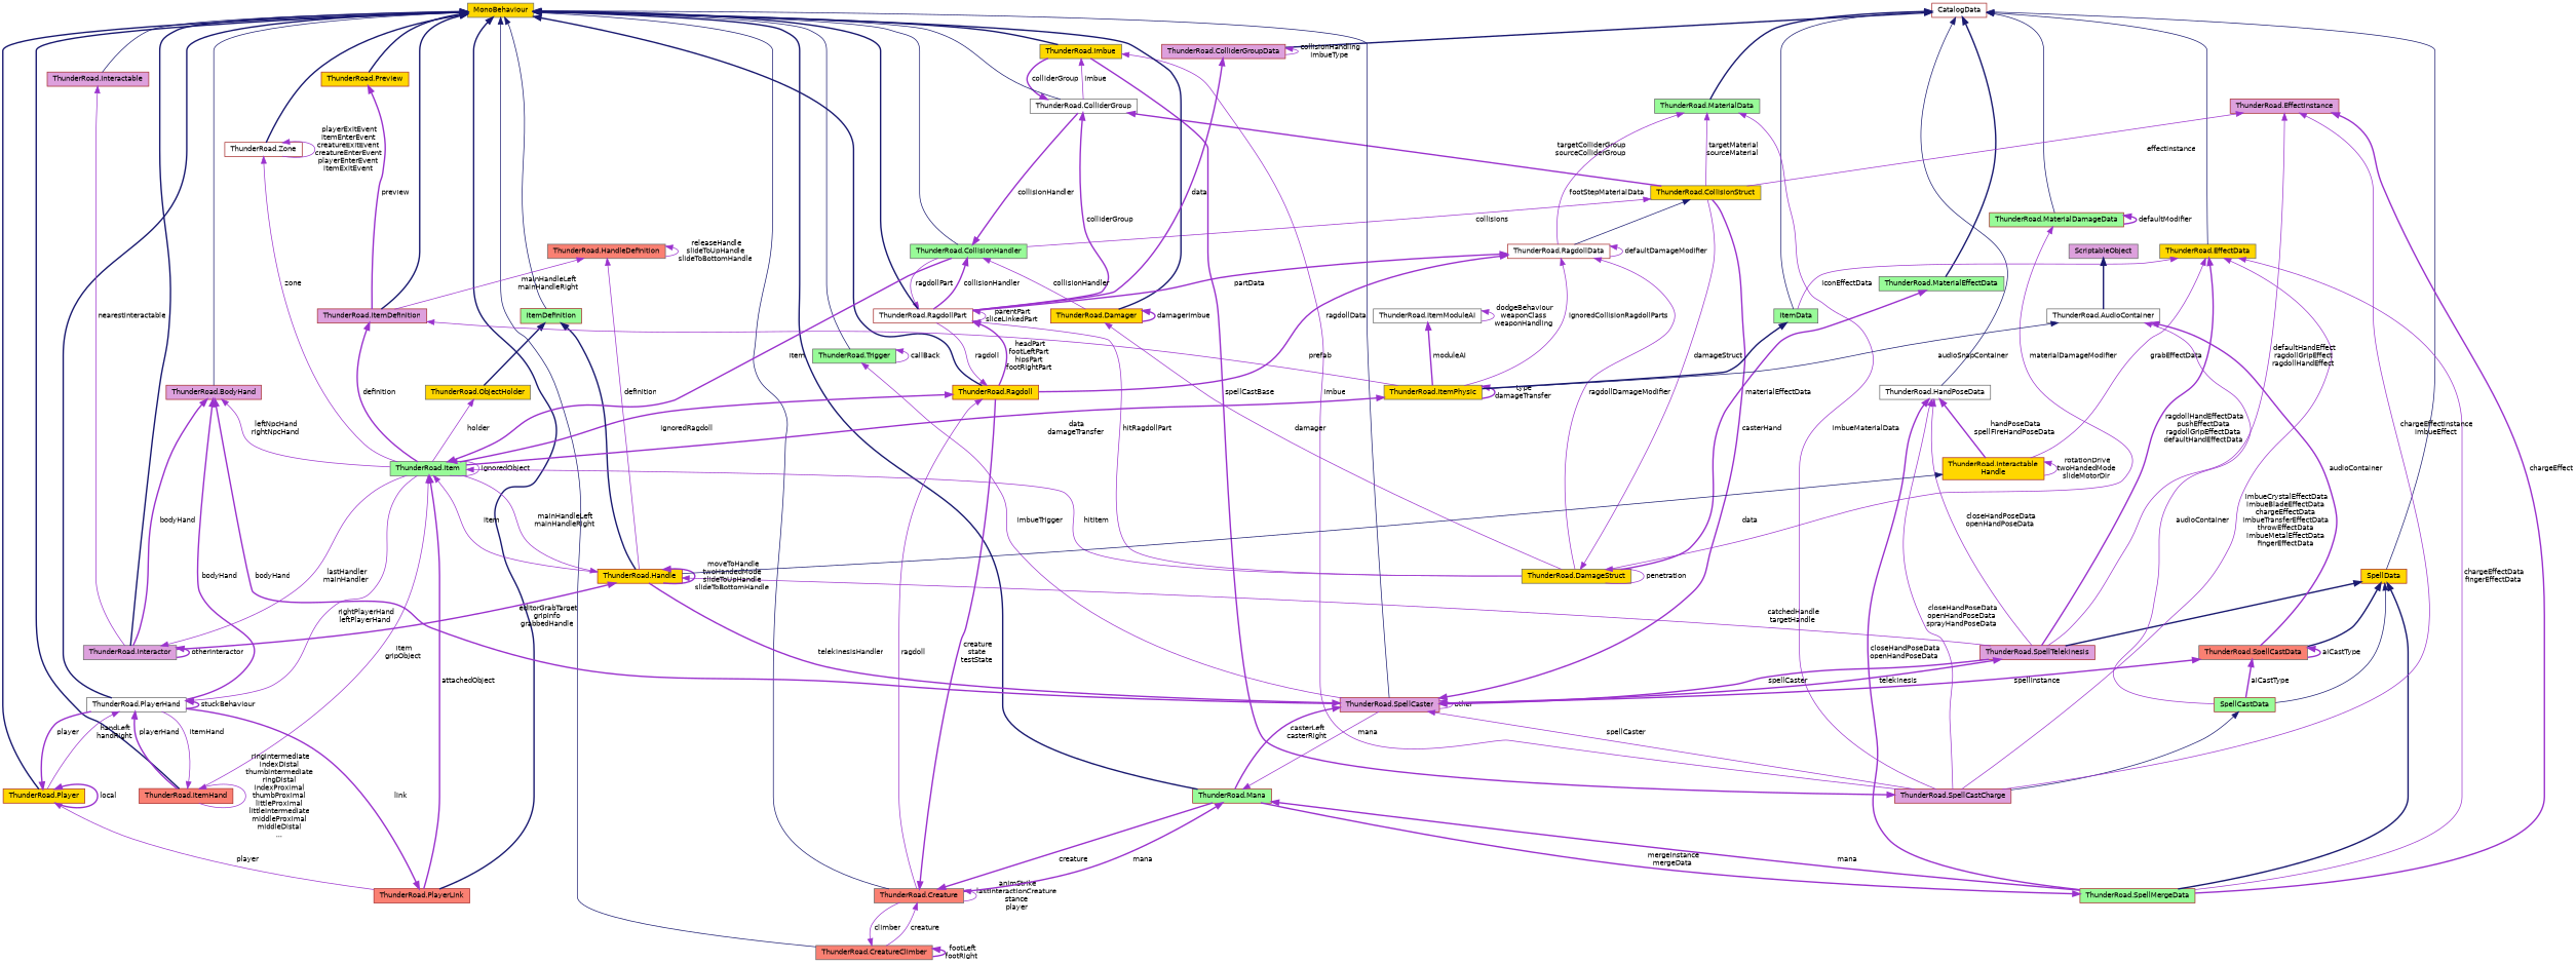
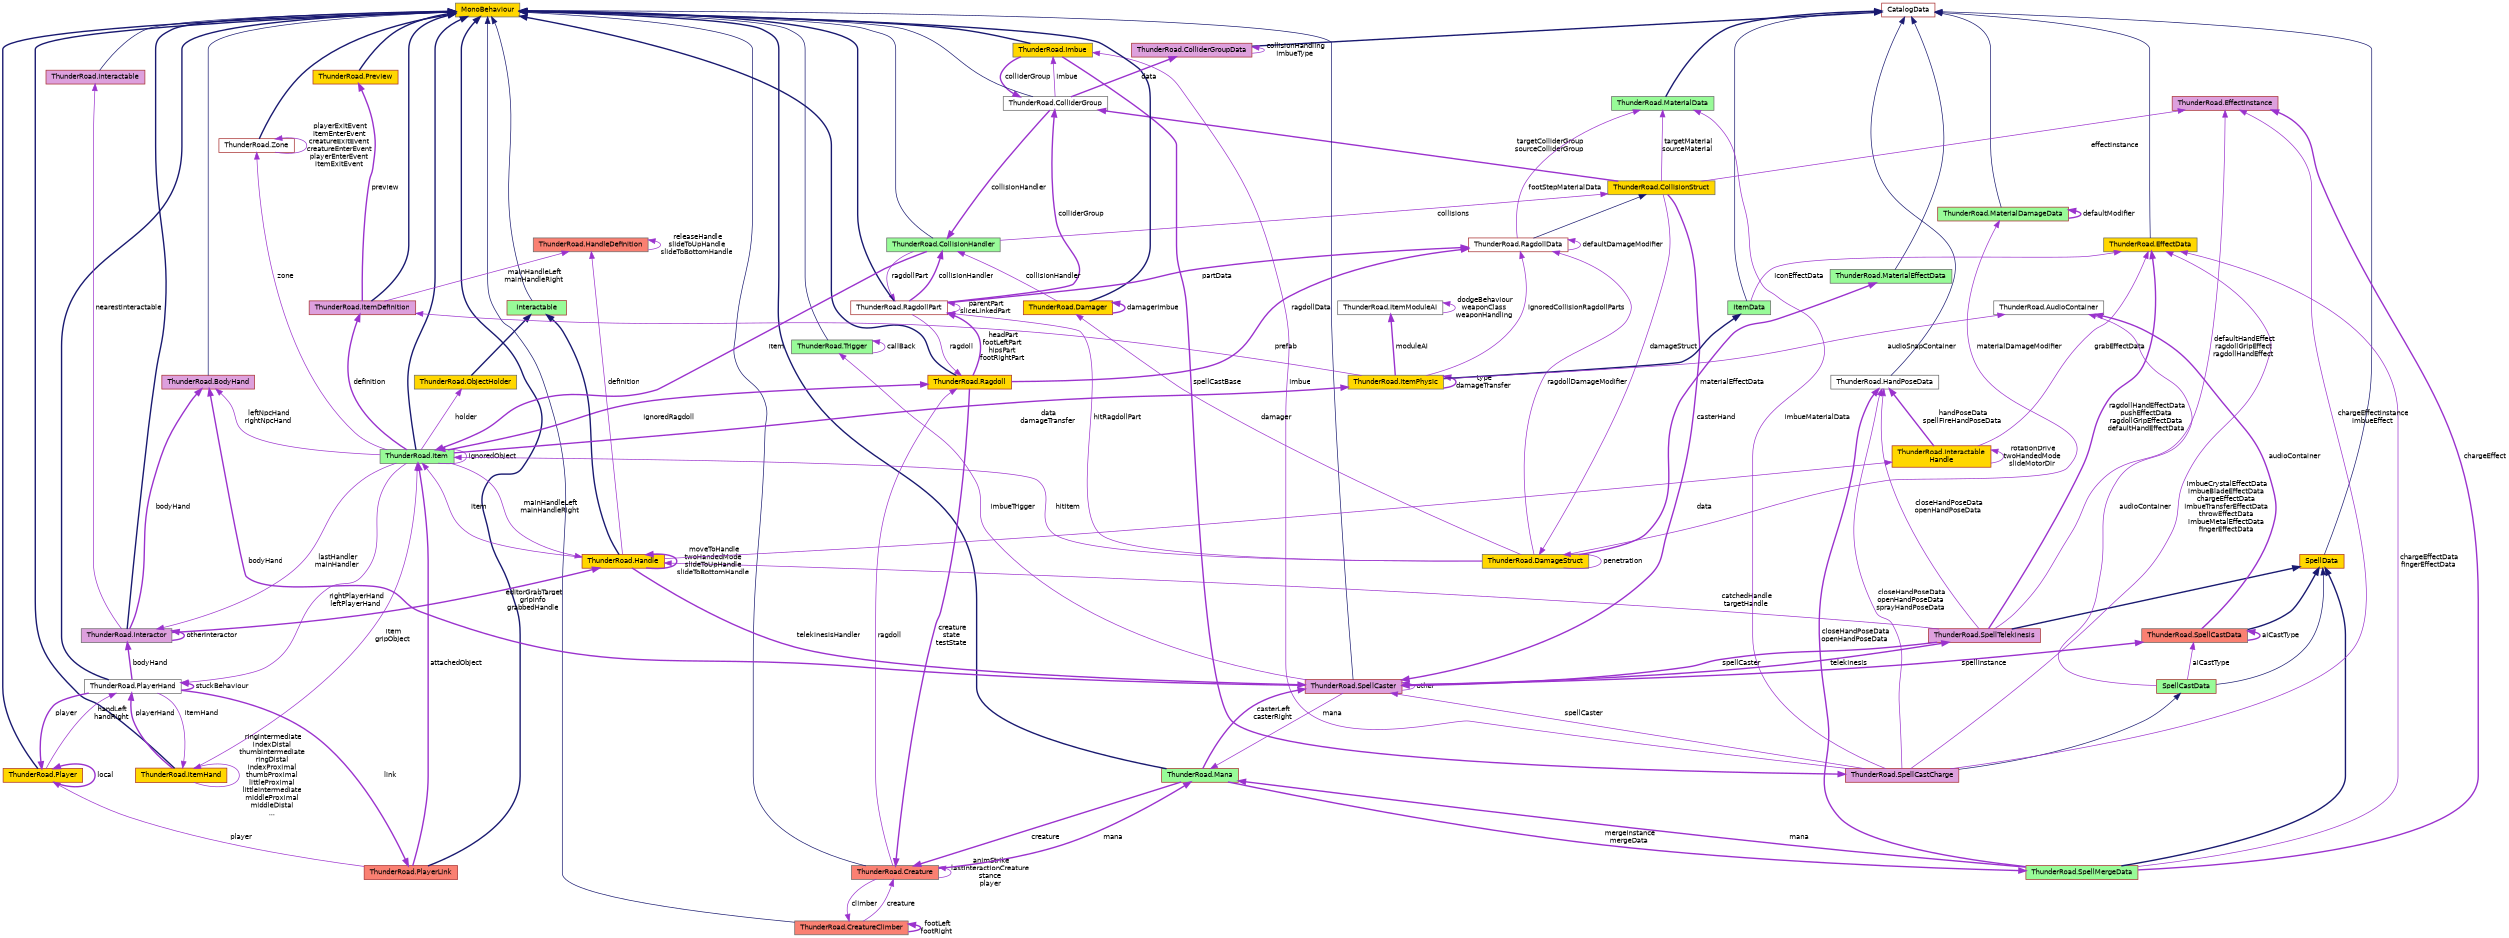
  digraph {
    node [color=brown fillcolor=gold fontname=Helvetica fontsize=10 shape=record style=filled]
    edge [color=darkorchid3 dir=back fontname=Helvetica fontsize=10 labelfontname=Helvetica labelfontsize=10 style=solid]
    n1 [color=gray40 fontcolor=black height=0.2 label="ThunderRoad.Imbue" width=0.4]
    n2 [color=gray40 fillcolor=white height=0.2 label="ThunderRoad.ColliderGroup" width=0.4]
    n3 [fillcolor=plum height=0.2 label="ThunderRoad.SpellCastCharge" width=0.4]
    n4 [fillcolor=white height=0.2 label="ThunderRoad.RagdollPart" width=0.4]
    n5 [color=gray40 height=0.2 label="ThunderRoad.CollisionStruct" width=0.4]
    n6 [color=gray40 height=0.2 label=MonoBehaviour width=0.4]
    n7 [color=gray40 fillcolor=palegreen height=0.2 label="ThunderRoad.CollisionHandler" width=0.4]
    n8 [height=0.2 label="ThunderRoad.Ragdoll" width=0.4]
    n9 [color=gray40 fillcolor=salmon height=0.2 label="ThunderRoad.Creature" width=0.4]
    n10 [color=gray40 fillcolor=salmon height=0.2 label="ThunderRoad.CreatureClimber" width=0.4]
    n11 [fillcolor=palegreen height=0.2 label="ThunderRoad.Mana" width=0.4]
    n12 [fillcolor=plum height=0.2 label="ThunderRoad.SpellCaster" width=0.4]
-   n13 [fillcolor=palegreen height=0.2 label=ItemDefinition width=0.4]
+   n13 [fillcolor=palegreen height=0.2 label=Interactable width=0.4]
    n14 [color=gray40 fillcolor=palegreen height=0.2 label="ThunderRoad.Item" width=0.4]
    n15 [color=gray40 fillcolor=plum height=0.2 label="ThunderRoad.Interactor" width=0.4]
    n16 [fillcolor=plum height=0.2 label="ThunderRoad.Interactable" width=0.4]
    n17 [fillcolor=plum height=0.2 label="ThunderRoad.BodyHand" width=0.4]
    n18 [fillcolor=plum height=0.2 label="ThunderRoad.ItemDefinition" width=0.4]
    n19 [height=0.2 label="ThunderRoad.Preview" width=0.4]
    n20 [fillcolor=white height=0.2 label="ThunderRoad.Zone" width=0.4]
    n21 [color=gray40 fillcolor=white height=0.2 label="ThunderRoad.PlayerHand" width=0.4]
    n22 [height=0.2 label="ThunderRoad.Player" width=0.4]
    n23 [fillcolor=salmon height=0.2 label="ThunderRoad.PlayerLink" width=0.4]
-   n24 [fillcolor=salmon height=0.2 label="ThunderRoad.ItemHand" width=0.4]
+   n24 [height=0.2 label="ThunderRoad.ItemHand" width=0.4]
    n25 [color=gray40 fillcolor=palegreen height=0.2 label="ThunderRoad.Trigger" width=0.4]
    n26 [height=0.2 label="ThunderRoad.Damager" width=0.4]
    n27 [color=gray40 height=0.2 label="ThunderRoad.DamageStruct" width=0.4]
    n28 [fillcolor=palegreen height=0.2 label="ThunderRoad.SpellMergeData" width=0.4]
    n29 [fillcolor=plum height=0.2 label="ThunderRoad.SpellTelekinesis" width=0.4]
    n30 [height=0.2 label="ThunderRoad.Handle" width=0.4]
    n31 [color=gray40 height=0.2 label="ThunderRoad.ObjectHolder" width=0.4]
    n32 [color=gray40 height=0.2 label="ThunderRoad.ItemPhysic" width=0.4]
    n33 [fillcolor=white height=0.2 label="ThunderRoad.RagdollData" width=0.4]
    n34 [fillcolor=white height=0.2 label=CatalogData width=0.4]
    n35 [color=gray40 fillcolor=palegreen height=0.2 label="ThunderRoad.MaterialData" width=0.4]
    n36 [height=0.2 label=SpellData width=0.4]
    n37 [color=gray40 height=0.2 label="ThunderRoad.EffectData" width=0.4]
    n38 [color=gray40 fillcolor=white height=0.2 label="ThunderRoad.HandPoseData" width=0.4]
    n39 [color=gray40 fillcolor=palegreen height=0.2 label=ItemData width=0.4]
    n40 [fillcolor=palegreen height=0.2 label="ThunderRoad.MaterialDamageData" width=0.4]
    n41 [color=gray40 fillcolor=palegreen height=0.2 label="ThunderRoad.MaterialEffectData" width=0.4]
    n42 [fillcolor=plum height=0.2 label="ThunderRoad.ColliderGroupData" width=0.4]
    n43 [color=gray40 fillcolor=salmon height=0.2 label="ThunderRoad.SpellCastData" width=0.4]
    n44 [fillcolor=palegreen height=0.2 label=SpellCastData width=0.4]
    n45 [height=0.2 label="ThunderRoad.Interactable\lHandle" width=0.4]
    n46 [fillcolor=plum height=0.2 label="ThunderRoad.EffectInstance" width=0.4]
    n47 [color=gray40 fillcolor=salmon height=0.2 label="ThunderRoad.HandleDefinition" width=0.4]
    n48 [color=gray40 fillcolor=white height=0.2 label="ThunderRoad.AudioContainer" width=0.4]
-   n49 [color=gray40 fillcolor=plum height=0.2 label=ScriptableObject width=0.4]
    n50 [color=gray40 fillcolor=white height=0.2 label="ThunderRoad.ItemModuleAI" width=0.4]
    n1 -> n2 [label=" imbue"]
    n1 -> n3 [label=" imbue"]
    n2 -> n1 [label=" colliderGroup" style=bold]
    n2 -> n4 [label=" colliderGroup" style=bold]
    n2 -> n5 [label=" targetColliderGroup\nsourceColliderGroup" style=bold]
    n3 -> n1 [label=" spellCastBase" style=bold]
    n4 -> n4 [label=" parentPart\nsliceLinkedPart"]
    n4 -> n7 [label=" ragdollPart"]
    n4 -> n8 [label=" headPart\nfootLeftPart\nhipsPart\nfootRightPart" style=bold]
    n4 -> n27 [label=" hitRagdollPart"]
    n5 -> n7 [label=" collisions"]
    n5 -> n33 [color=midnightblue]
    n6 -> n1 [color=midnightblue style=bold]
    n6 -> n2 [color=midnightblue]
    n6 -> n4 [color=midnightblue style=bold]
    n6 -> n7 [color=midnightblue]
    n6 -> n8 [color=midnightblue style=bold]
    n6 -> n9 [color=midnightblue]
    n6 -> n10 [color=midnightblue]
    n6 -> n11 [color=midnightblue style=bold]
    n6 -> n12 [color=midnightblue]
    n6 -> n13 [color=midnightblue]
+   n6 -> n14 [color=midnightblue style=bold]
    n6 -> n15 [color=midnightblue style=bold]
    n6 -> n16 [color=midnightblue]
    n6 -> n17 [color=midnightblue]
    n6 -> n18 [color=midnightblue style=bold]
    n6 -> n19 [color=midnightblue style=bold]
    n6 -> n20 [color=midnightblue style=bold]
    n6 -> n21 [color=midnightblue style=bold]
    n6 -> n22 [color=midnightblue style=bold]
    n6 -> n23 [color=midnightblue style=bold]
    n6 -> n24 [color=midnightblue style=bold]
    n6 -> n25 [color=midnightblue]
    n6 -> n26 [color=midnightblue style=bold]
    n7 -> n2 [label=" collisionHandler" style=bold]
    n7 -> n4 [label=" collisionHandler" style=bold]
    n7 -> n26 [label=" collisionHandler"]
    n8 -> n4 [label=" ragdoll"]
    n8 -> n9 [label=" ragdoll"]
    n8 -> n14 [label=" ignoredRagdoll" style=bold]
    n9 -> n8 [label=" creature\nstate\ntestState" style=bold]
    n9 -> n9 [label=" animStrike\nlastInteractionCreature\nstance\nplayer"]
    n9 -> n10 [label=" creature"]
    n9 -> n11 [label=" creature" style=bold]
    n10 -> n9 [label=" climber"]
    n10 -> n10 [label=" footLeft\nfootRight" style=bold]
    n11 -> n9 [label=" mana" style=bold]
    n11 -> n12 [label=" mana"]
    n11 -> n28 [label=" mana" style=bold]
    n12 -> n3 [label=" spellCaster"]
    n12 -> n5 [label=" casterHand" style=bold]
    n12 -> n11 [label=" casterLeft\ncasterRight" style=bold]
    n12 -> n12 [label=" other"]
    n12 -> n29 [label=" spellCaster" style=bold]
    n12 -> n30 [label=" telekinesisHandler" style=bold]
    n13 -> n30 [color=midnightblue style=bold]
    n13 -> n31 [color=midnightblue style=bold]
    n14 -> n7 [label=" item" style=bold]
    n14 -> n14 [label=" ignoredObject"]
    n14 -> n23 [label=" attachedObject" style=bold]
    n14 -> n24 [label=" item\ngripObject"]
    n14 -> n27 [label=" hitItem"]
    n14 -> n30 [label=" item"]
    n15 -> n14 [label=" lastHandler\nmainHandler"]
    n15 -> n15 [label=" otherInteractor" style=bold]
    n16 -> n15 [label=" nearestInteractable"]
    n17 -> n12 [label=" bodyHand" style=bold]
    n17 -> n14 [label=" leftNpcHand\nrightNpcHand"]
    n17 -> n15 [label=" bodyHand" style=bold]
-   n17 -> n21 [label=" bodyHand" style=bold]
+   n15 -> n21 [label=" bodyHand" style=bold]
    n18 -> n14 [label=" definition" style=bold]
    n18 -> n32 [label=" prefab"]
    n19 -> n18 [label=" preview" style=bold]
    n20 -> n14 [label=" zone"]
    n20 -> n20 [label=" playerExitEvent\nitemEnterEvent\ncreatureExitEvent\ncreatureEnterEvent\nplayerEnterEvent\nitemExitEvent"]
    n21 -> n14 [label=" rightPlayerHand\nleftPlayerHand"]
    n21 -> n21 [label=" stuckBehaviour" style=bold]
    n21 -> n22 [label=" handLeft\nhandRight"]
    n21 -> n24 [label=" playerHand" style=bold]
    n22 -> n21 [label=" player" style=bold]
    n22 -> n22 [label=" local" style=bold]
    n22 -> n23 [label=" player"]
    n23 -> n21 [label=" link" style=bold]
    n24 -> n21 [label=" itemHand"]
    n24 -> n24 [label=" ringIntermediate\nindexDistal\nthumbIntermediate\nringDistal\nindexProximal\nthumbProximal\nlittleProximal\nlittleIntermediate\nmiddleProximal\nmiddleDistal\n..."]
    n25 -> n12 [label=" imbueTrigger"]
    n25 -> n25 [label=" callBack"]
    n26 -> n26 [label=" damagerImbue" style=bold]
    n26 -> n27 [label=" damager"]
    n27 -> n5 [label=" damageStruct"]
    n27 -> n27 [label=" penetration"]
    n28 -> n11 [label=" mergeInstance\nmergeData" style=bold]
    n29 -> n12 [label=" telekinesis" style=bold]
    n30 -> n14 [label=" mainHandleLeft\nmainHandleRight"]
    n30 -> n15 [label=" editorGrabTarget\ngripInfo\ngrabbedHandle" style=bold]
    n30 -> n29 [label=" catchedHandle\ntargetHandle"]
    n30 -> n30 [label=" moveToHandle\ntwoHandedMode\nslideToUpHandle\nslideToBottomHandle" style=bold]
    n31 -> n14 [label=" holder"]
    n32 -> n14 [label=" data\ndamageTransfer" style=bold]
    n32 -> n32 [label=" type\ndamageTransfer" style=bold]
    n33 -> n4 [label=" partData" style=bold]
    n33 -> n8 [label=" ragdollData" style=bold]
    n33 -> n27 [label=" ragdollDamageModifier"]
    n33 -> n32 [label=" ignoredCollisionRagdollParts"]
    n33 -> n33 [label=" defaultDamageModifier"]
    n34 -> n35 [color=midnightblue style=bold]
    n34 -> n36 [color=midnightblue]
    n34 -> n37 [color=midnightblue]
    n34 -> n38 [color=midnightblue]
    n34 -> n39 [color=midnightblue]
    n34 -> n40 [color=midnightblue]
-   n34 -> n41 [color=midnightblue style=bold]
+   n34 -> n41 [color=midnightblue]
    n34 -> n42 [color=midnightblue style=bold]
    n35 -> n3 [label=" imbueMaterialData"]
    n35 -> n5 [label=" targetMaterial\nsourceMaterial"]
    n35 -> n33 [label=" footStepMaterialData"]
    n36 -> n28 [color=midnightblue style=bold]
    n36 -> n29 [color=midnightblue style=bold]
    n36 -> n43 [color=midnightblue style=bold]
    n36 -> n44 [color=midnightblue]
    n37 -> n3 [label=" imbueCrystalEffectData\nimbueBladeEffectData\nchargeEffectData\nimbueTransferEffectData\nthrowEffectData\nimbueMetalEffectData\nfingerEffectData"]
    n37 -> n28 [label=" chargeEffectData\nfingerEffectData"]
    n37 -> n29 [label=" ragdollHandEffectData\npushEffectData\nragdollGripEffectData\ndefaultHandEffectData" style=bold]
    n37 -> n39 [label=" iconEffectData"]
    n37 -> n45 [label=" grabEffectData"]
    n38 -> n3 [label=" closeHandPoseData\nopenHandPoseData\nsprayHandPoseData"]
    n38 -> n28 [label=" closeHandPoseData\nopenHandPoseData" style=bold]
    n38 -> n29 [label=" closeHandPoseData\nopenHandPoseData"]
    n38 -> n45 [label=" handPoseData\nspellFireHandPoseData" style=bold]
    n39 -> n32 [color=midnightblue style=bold]
    n40 -> n27 [label=" materialDamageModifier"]
    n40 -> n40 [label=" defaultModifier" style=bold]
    n41 -> n27 [label=" materialEffectData" style=bold]
-   n42 -> n4 [label=" data" style=bold]
+   n42 -> n2 [label=" data" style=bold]
    n42 -> n42 [label=" collisionHandling\nimbueType"]
    n43 -> n12 [label=" spellInstance" style=bold]
    n43 -> n43 [label=" aiCastType" style=bold]
-   n43 -> n44 [label=" aiCastType" style=bold]
+   n43 -> n44 [label=" aiCastType"]
    n44 -> n3 [color=midnightblue]
-   n45 -> n30 [color=midnightblue label=" data"]
+   n45 -> n30 [label=" data"]
    n45 -> n45 [label=" rotationDrive\ntwoHandedMode\nslideMotorDir"]
    n46 -> n3 [label=" chargeEffectInstance\nimbueEffect"]
    n46 -> n5 [label=" effectInstance"]
    n46 -> n28 [label=" chargeEffect" style=bold]
    n46 -> n29 [label=" defaultHandEffect\nragdollGripEffect\nragdollHandEffect"]
    n47 -> n18 [label=" mainHandleLeft\nmainHandleRight"]
    n47 -> n30 [label=" definition"]
    n47 -> n47 [label=" releaseHandle\nslideToUpHandle\nslideToBottomHandle"]
-   n48 -> n32 [color=midnightblue label=" audioSnapContainer"]
+   n48 -> n32 [label=" audioSnapContainer"]
    n48 -> n43 [label=" audioContainer" style=bold]
    n48 -> n44 [label=" audioContainer"]
-   n49 -> n48 [color=midnightblue style=bold]
    n50 -> n32 [label=" moduleAI" style=bold]
    n50 -> n50 [label=" dodgeBehaviour\nweaponClass\nweaponHandling"]
  }
